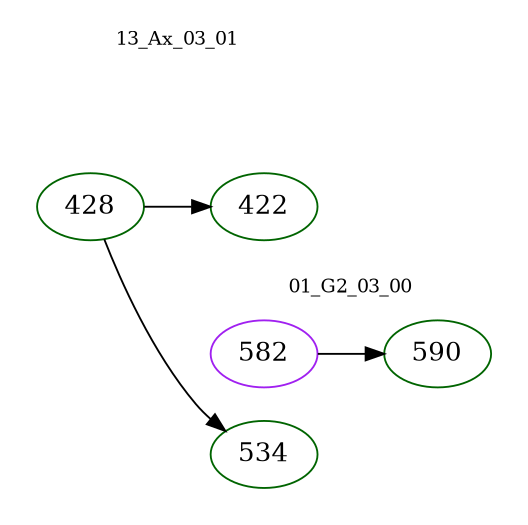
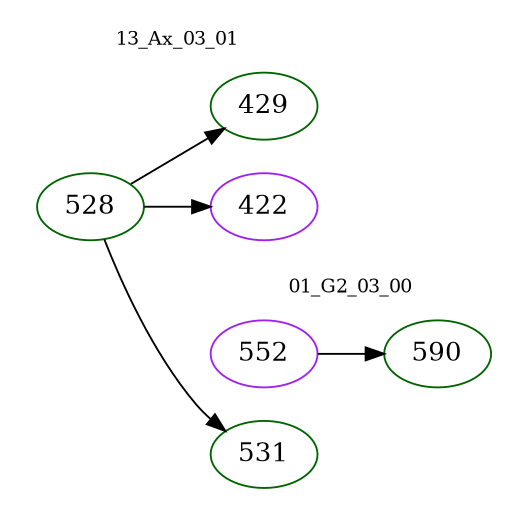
  digraph {
    rankdir=LR
    node [color=darkgreen]
    edge [color=black]
-   n1 [label=428]
-   n2 [label=422]
-   n4 [color=purple label=582]
-   n5 [label=534]
+   n1 [label=528]
+   n2 [color=purple label=422]
+   n3 [label=429]
+   n4 [color=purple label=552]
+   n5 [label=531]
    n6 [label=590]
    subgraph cluster_1 {
      color=white
      fontsize=10
      label="13_Ax_03_01"
      n1
      n2
+     n3
    }
    subgraph cluster_2 {
      color=white
      fontsize=10
      label="01_G2_03_00"
      n4
      n5
      n6
    }
    n1 -> n2
+   n1 -> n3
    n1 -> n5
    n4 -> n6
  }
